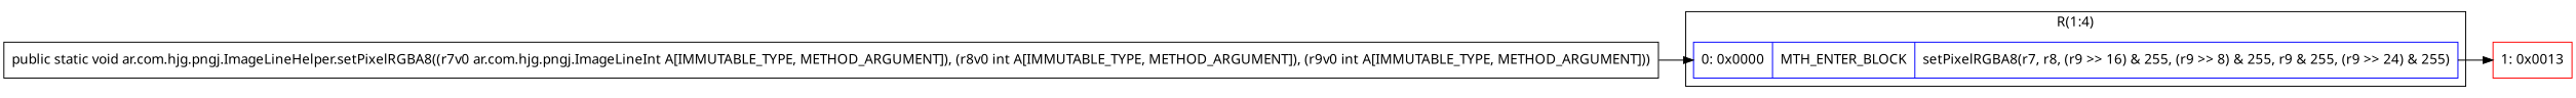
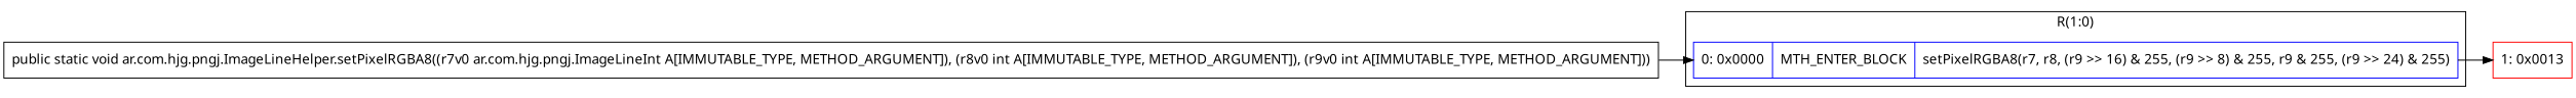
  digraph {
    rankdir=LR
    fontname="Noto Sans"
    node [shape=record fontname="Noto Sans"]
    edge [fontname="Noto Sans"]
    n1 [color=blue label="{0\:\ 0x0000|MTH_ENTER_BLOCK\l|setPixelRGBA8(r7, r8, (r9 \>\> 16) & 255, (r9 \>\> 8) & 255, r9 & 255, (r9 \>\> 24) & 255)\l}"]
    n2 [color=red label="{1\:\ 0x0013}"]
    n3 [label="{public static void ar.com.hjg.pngj.ImageLineHelper.setPixelRGBA8((r7v0 ar.com.hjg.pngj.ImageLineInt A[IMMUTABLE_TYPE, METHOD_ARGUMENT]), (r8v0 int A[IMMUTABLE_TYPE, METHOD_ARGUMENT]), (r9v0 int A[IMMUTABLE_TYPE, METHOD_ARGUMENT])) }"]
    subgraph cluster_1 {
-     label="R(1:4)"
+     label="R(1:0)"
      n1
    }
    n1 -> n2
    n3 -> n1
  }
